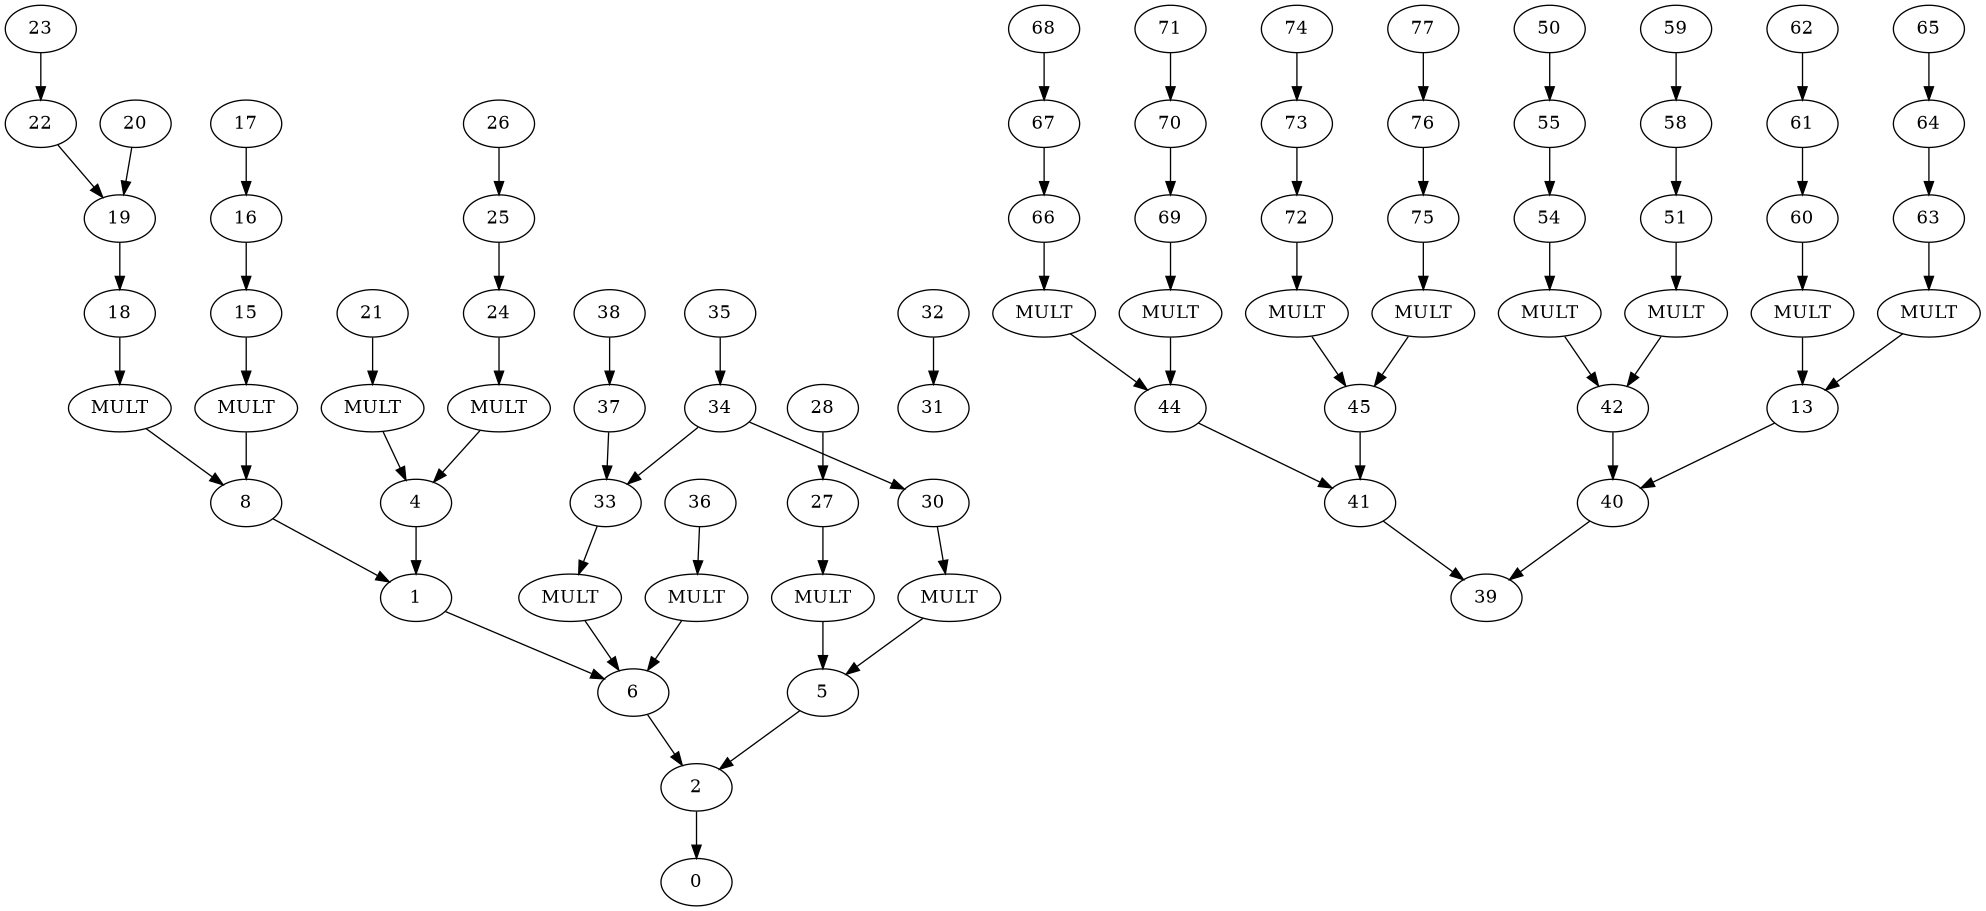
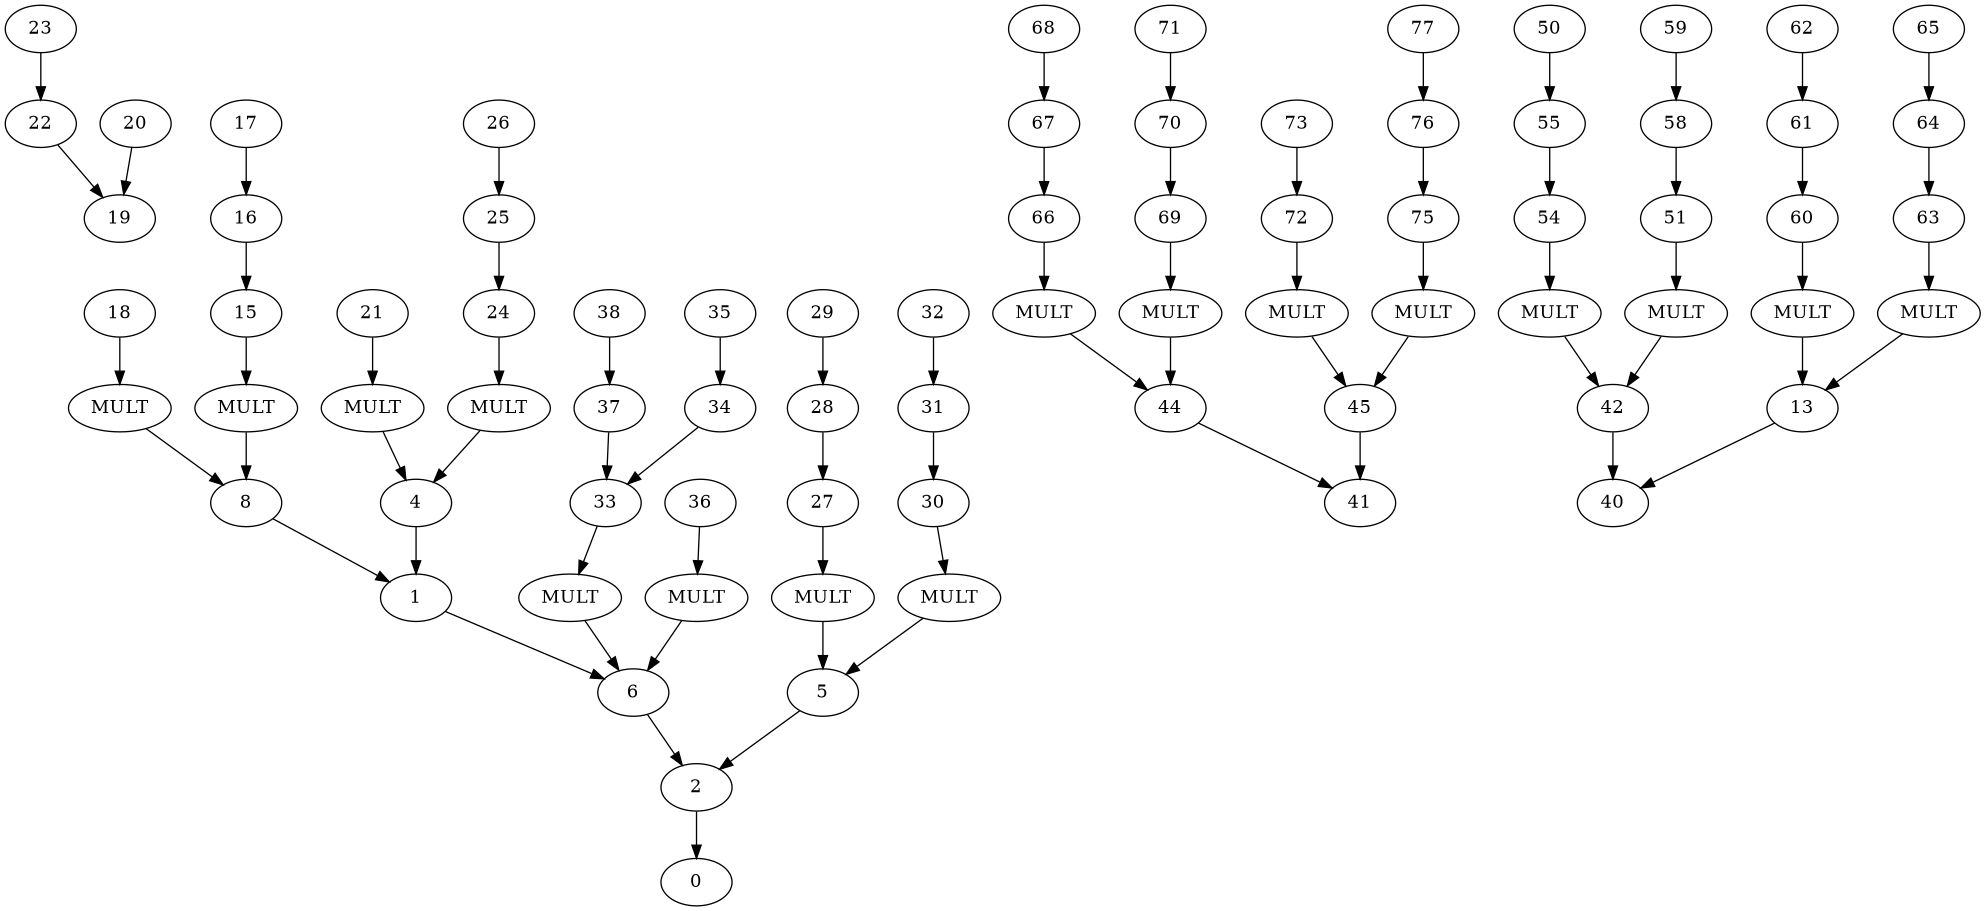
  strict digraph {
    1
    6
    2
    0
    n5 [label=8]
    4
    5
    n8 [label=MULT]
    n9 [label=MULT]
    n10 [label=MULT]
    n11 [label=MULT]
    n12 [label=MULT]
    n13 [label=MULT]
    n14 [label=MULT]
    n15 [label=MULT]
    15
    16
    17
    18
    19
    20
    21
    22
    23
    24
    25
    26
    27
    28
+   29
    30
    31
    32
    33
    34
    35
    36
    37
    38
    40
-   39
    41
    42
    n44 [label=13]
    44
    45
    n47 [label=MULT]
    n48 [label=MULT]
    n49 [label=MULT]
    n50 [label=MULT]
    n51 [label=MULT]
    n52 [label=MULT]
    n53 [label=MULT]
    n54 [label=MULT]
    54
    55
    n57 [label=50]
    n58 [label=51]
    58
    59
    60
    61
    62
    63
    64
    65
    66
    67
    68
    69
    70
    71
    72
    73
-   74
    75
    76
    77
    1 -> 6
    6 -> 2
    2 -> 0
    n5 -> 1
    4 -> 1
    5 -> 2
    n8 -> n5
    n9 -> n5
    n10 -> 4
    n11 -> 4
    n12 -> 5
    n13 -> 5
    n14 -> 6
    n15 -> 6
    15 -> n8
    16 -> 15
    17 -> 16
    18 -> n9
-   19 -> 18
    20 -> 19
    21 -> n10
    22 -> 19
    23 -> 22
    24 -> n11
    25 -> 24
    26 -> 25
    27 -> n12
    28 -> 27
+   29 -> 28
    30 -> n13
-   34 -> 30
+   31 -> 30
    32 -> 31
    33 -> n14
    34 -> 33
    35 -> 34
    36 -> n15
    37 -> 33
    38 -> 37
-   40 -> 39
-   41 -> 39
    42 -> 40
    n44 -> 40
    44 -> 41
    45 -> 41
    n47 -> 42
    n48 -> 42
    n49 -> n44
    n50 -> n44
    n51 -> 44
    n52 -> 44
    n53 -> 45
    n54 -> 45
    54 -> n47
    55 -> 54
    n57 -> 55
    n58 -> n48
    58 -> n58
    59 -> 58
    60 -> n49
    61 -> 60
    62 -> 61
    63 -> n50
    64 -> 63
    65 -> 64
    66 -> n51
    67 -> 66
    68 -> 67
    69 -> n52
    70 -> 69
    71 -> 70
    72 -> n53
    73 -> 72
-   74 -> 73
    75 -> n54
    76 -> 75
    77 -> 76
  }
